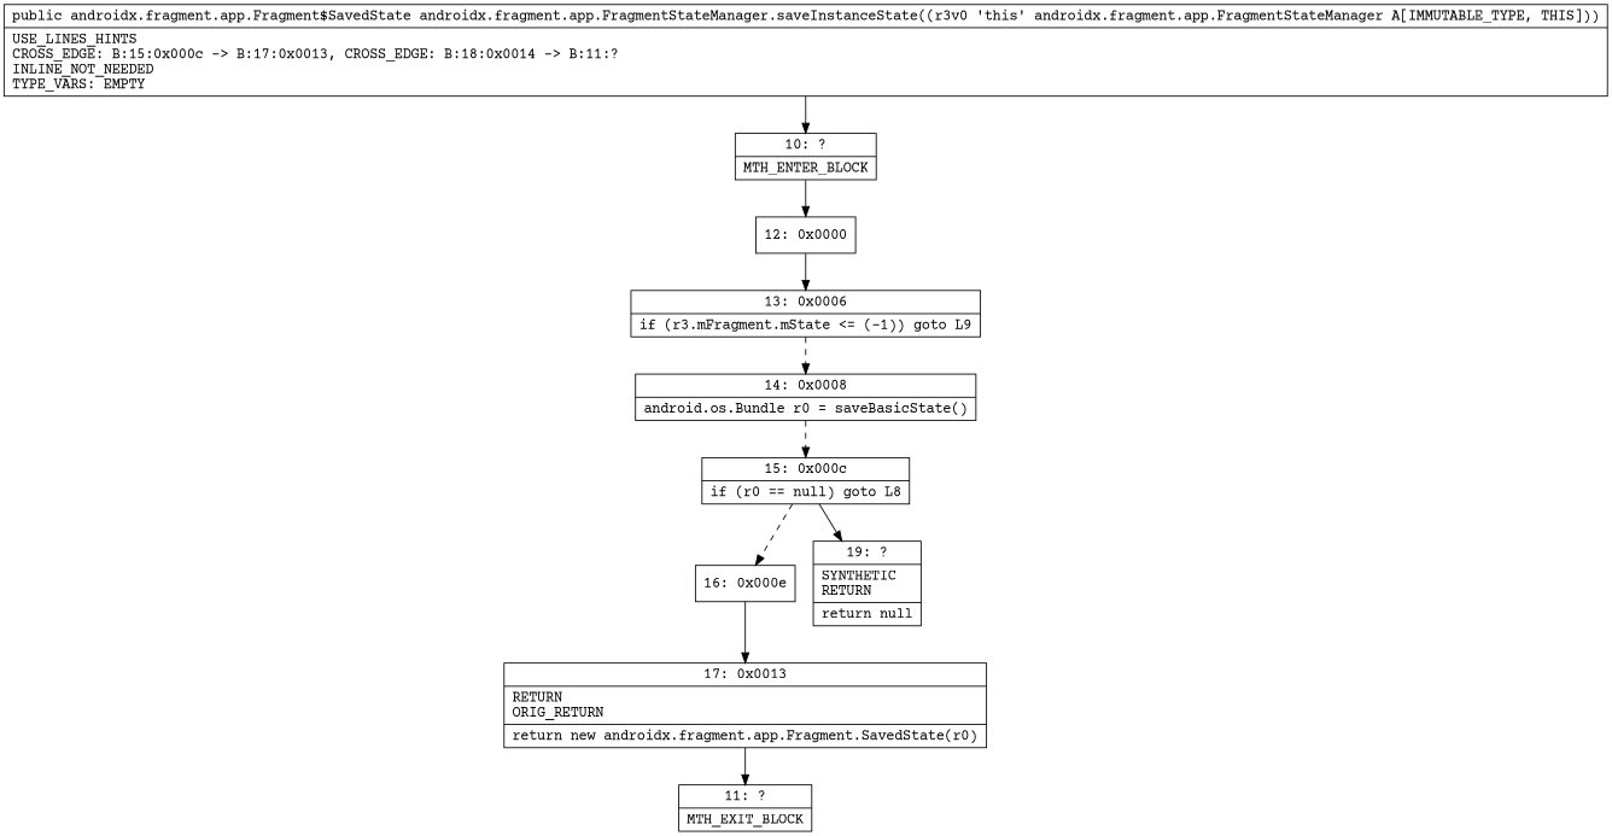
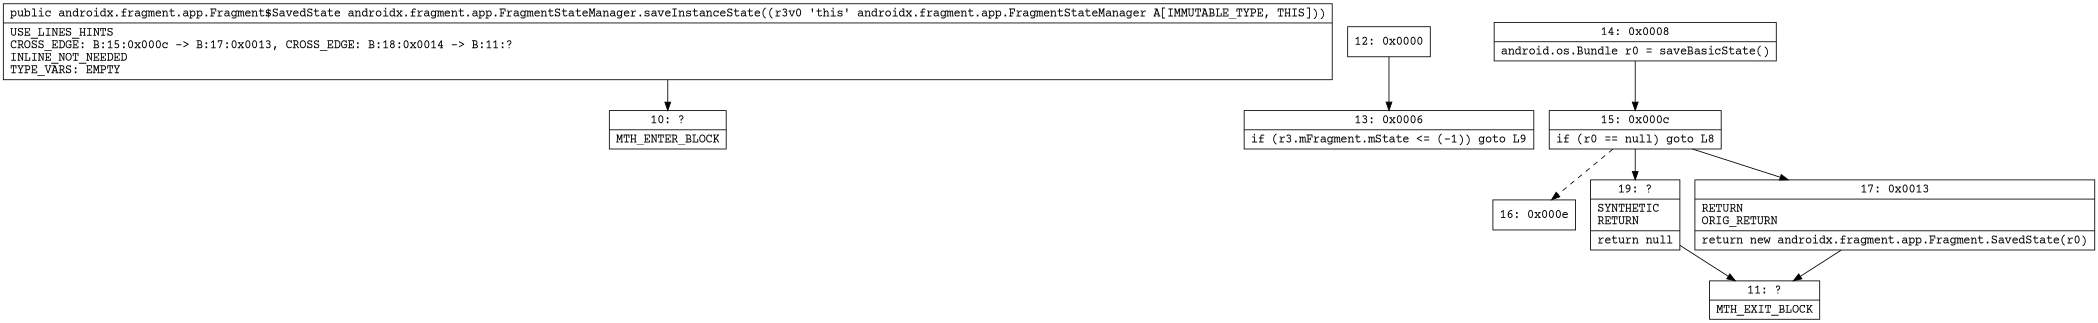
  digraph {
    fontname="Courier Prime"
    node [fontname="Courier Prime" shape=record]
    edge [fontname="Courier Prime"]
    n1 [label="{10\:\ ?|MTH_ENTER_BLOCK\l}"]
    n2 [label="{12\:\ 0x0000}"]
    n3 [label="{13\:\ 0x0006|if (r3.mFragment.mState \<= (\-1)) goto L9\l}"]
    n4 [label="{14\:\ 0x0008|android.os.Bundle r0 = saveBasicState()\l}"]
    n5 [label="{15\:\ 0x000c|if (r0 == null) goto L8\l}"]
    n6 [label="{16\:\ 0x000e}"]
    n7 [label="{19\:\ ?|SYNTHETIC\lRETURN\l|return null\l}"]
    n8 [label="{17\:\ 0x0013|RETURN\lORIG_RETURN\l|return new androidx.fragment.app.Fragment.SavedState(r0)\l}"]
    n9 [label="{11\:\ ?|MTH_EXIT_BLOCK\l}"]
    n10 [label="{public androidx.fragment.app.Fragment$SavedState androidx.fragment.app.FragmentStateManager.saveInstanceState((r3v0 'this' androidx.fragment.app.FragmentStateManager A[IMMUTABLE_TYPE, THIS]))  | USE_LINES_HINTS\lCROSS_EDGE: B:15:0x000c \-\> B:17:0x0013, CROSS_EDGE: B:18:0x0014 \-\> B:11:?\lINLINE_NOT_NEEDED\lTYPE_VARS: EMPTY\l}"]
-   n1 -> n2
    n2 -> n3
-   n3 -> n4 [style=dashed]
-   n4 -> n5 [style=dashed]
+   n4 -> n5
    n5 -> n6 [style=dashed]
    n5 -> n7
-   n6 -> n8
+   n5 -> n8
+   n7 -> n9
    n8 -> n9
    n10 -> n1
  }
